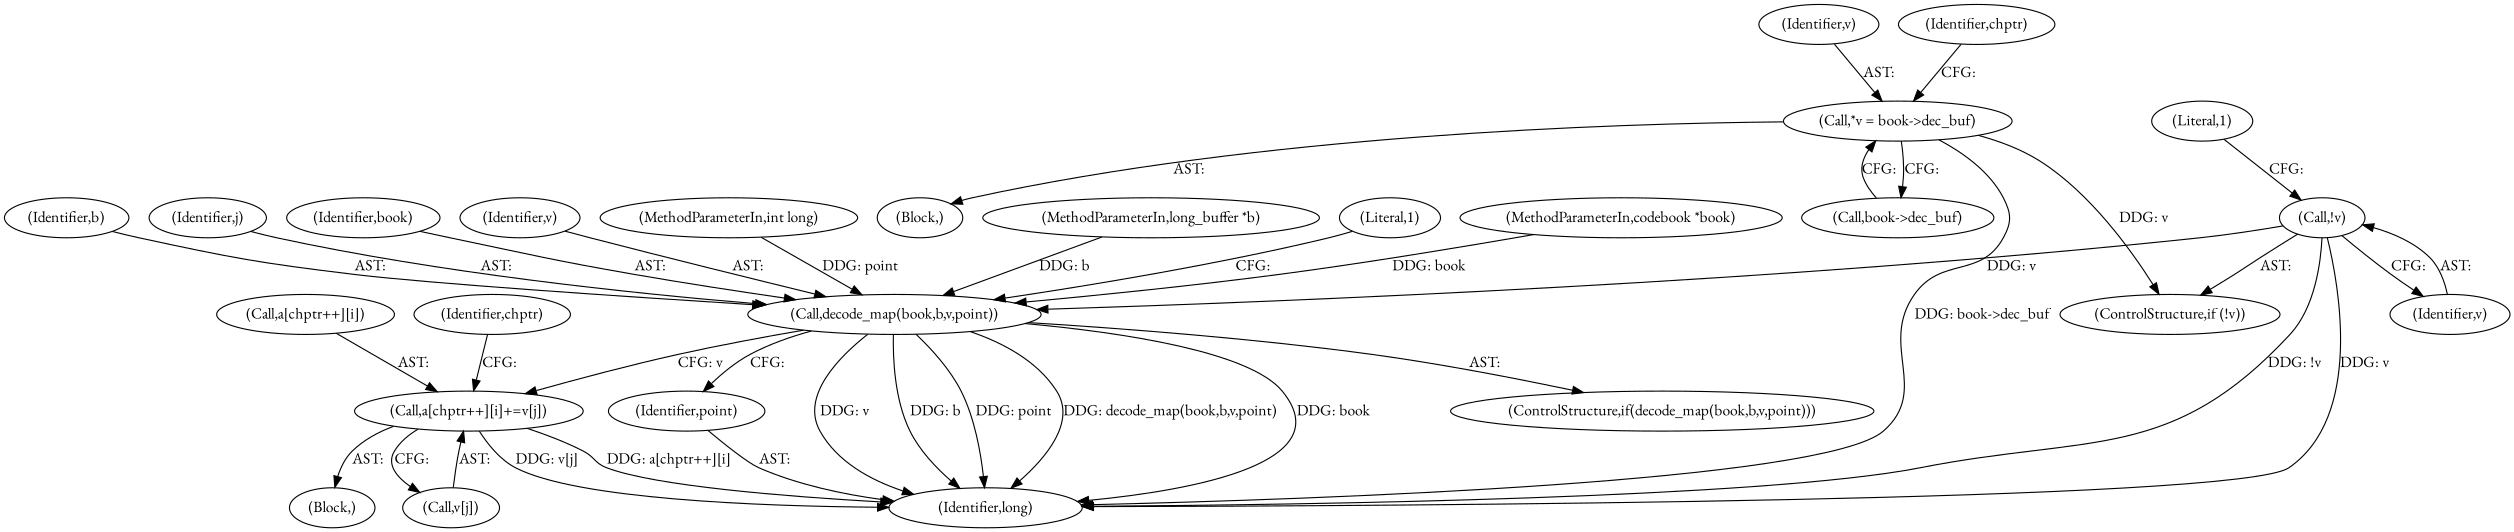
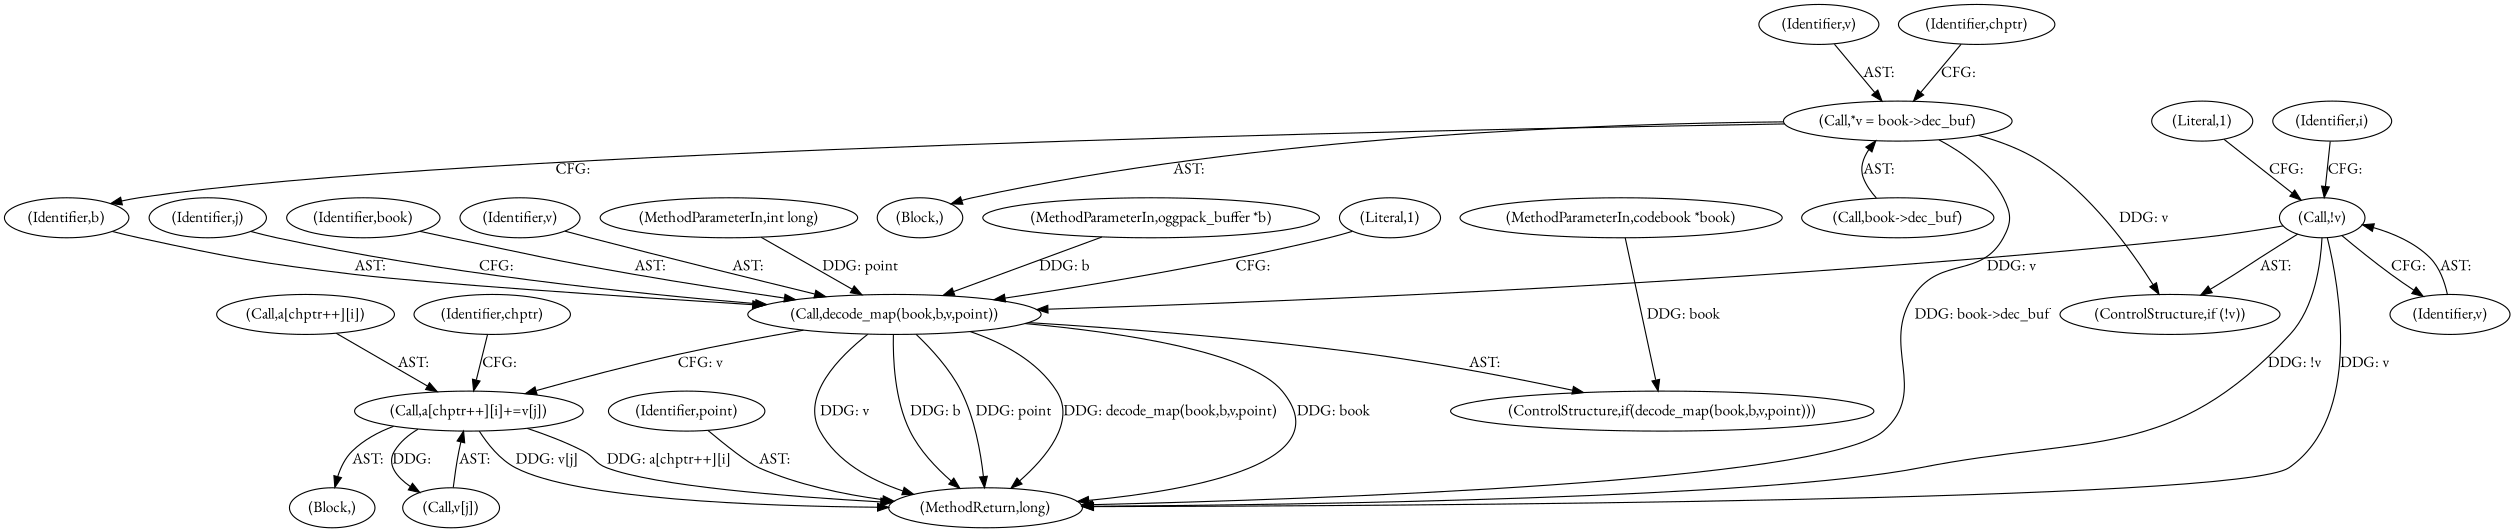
  digraph {
    fontname="EB Garamond"
    node [fontname="EB Garamond"]
    edge [fontname="EB Garamond"]
    n1 [label="(Call,*v = book->dec_buf)"]
    n2 [label="(Block,)"]
    n3 [label="(Call,book->dec_buf)"]
-   n4 [label="(Identifier,long)"]
+   n4 [label="(MethodReturn,long)"]
    n5 [label="(ControlStructure,if (!v))"]
    n6 [label="(Call,!v)"]
    n7 [label="(Call,decode_map(book,b,v,point))"]
    n8 [label="(Identifier,v)"]
    n9 [label="(Call,a[chptr++][i]+=v[j])"]
    n10 [label="(Identifier,point)"]
    n11 [label="(ControlStructure,if(decode_map(book,b,v,point)))"]
    n12 [label="(Block,)"]
    n13 [label="(Call,v[j])"]
    n14 [label="(Identifier,v)"]
    n15 [label="(Literal,1)"]
    n16 [label="(Literal,1)"]
    n17 [label="(MethodParameterIn,codebook *book)"]
+   n18 [label="(Identifier,i)"]
    n19 [label="(Identifier,j)"]
    n20 [label="(Call,a[chptr++][i])"]
    n21 [label="(Identifier,book)"]
    n22 [label="(Identifier,chptr)"]
    n23 [label="(Identifier,v)"]
    n24 [label="(MethodParameterIn,int long)"]
-   n25 [label="(MethodParameterIn,long_buffer *b)"]
+   n25 [label="(MethodParameterIn,oggpack_buffer *b)"]
    n26 [label="(Identifier,chptr)"]
    n27 [label="(Identifier,b)"]
    n1 -> n2 [label="AST: "]
-   n1 -> n3 [label="CFG: "]
+   n1 -> n27 [label="CFG: "]
    n1 -> n4 [label="DDG: book->dec_buf"]
    n1 -> n5 [label="DDG: v"]
-   n3 -> n1 [label="CFG: "]
+   n3 -> n1 [label="AST: "]
    n6 -> n4 [label="DDG: v"]
    n6 -> n4 [label="DDG: !v"]
    n6 -> n5 [label="AST: "]
    n6 -> n7 [label="DDG: v"]
    n6 -> n8 [label="CFG: "]
    n7 -> n4 [label="DDG: v"]
    n7 -> n4 [label="DDG: b"]
    n7 -> n4 [label="DDG: point"]
    n7 -> n4 [label="DDG: decode_map(book,b,v,point)"]
    n7 -> n4 [label="DDG: book"]
    n7 -> n9 [label="CFG: v"]
-   n7 -> n10 [label="CFG: "]
    n7 -> n11 [label="AST: "]
    n8 -> n6 [label="AST: "]
    n9 -> n4 [label="DDG: a[chptr++][i]"]
    n9 -> n4 [label="DDG: v[j]"]
    n9 -> n12 [label="AST: "]
-   n9 -> n13 [label="CFG: "]
+   n9 -> n13 [label="DDG: "]
    n10 -> n4 [label="AST: "]
    n13 -> n9 [label="AST: "]
    n14 -> n1 [label="AST: "]
    n15 -> n6 [label="CFG: "]
    n16 -> n7 [label="CFG: "]
-   n17 -> n7 [label="DDG: book"]
-   n19 -> n7 [label="AST: "]
+   n17 -> n11 [label="DDG: book"]
+   n18 -> n6 [label="CFG: "]
+   n19 -> n7 [label="CFG: "]
    n20 -> n9 [label="AST: "]
    n21 -> n7 [label="AST: "]
    n22 -> n9 [label="CFG: "]
    n23 -> n7 [label="AST: "]
    n24 -> n7 [label="DDG: point"]
    n25 -> n7 [label="DDG: b"]
    n26 -> n1 [label="CFG: "]
    n27 -> n7 [label="AST: "]
  }
